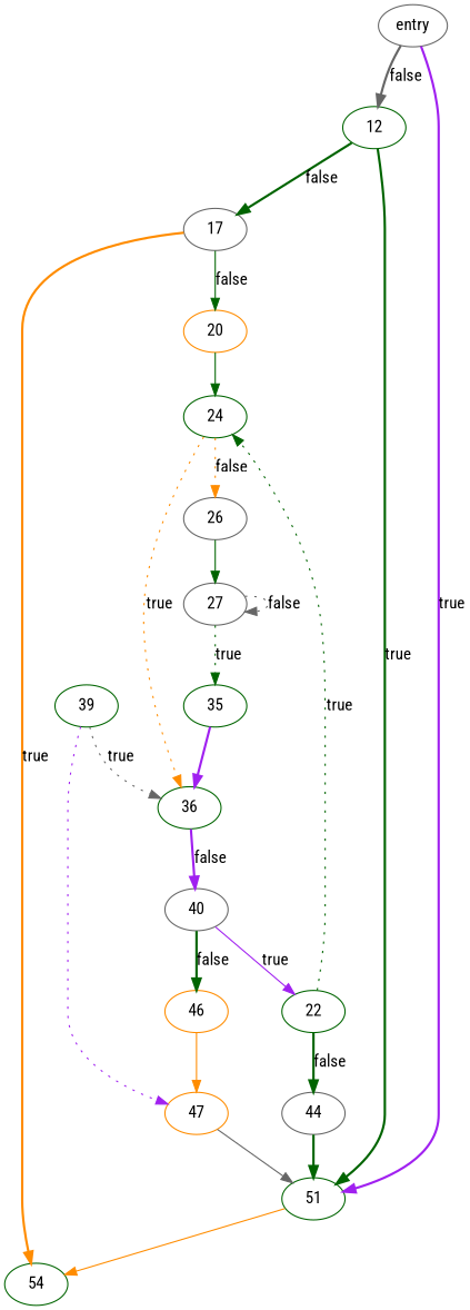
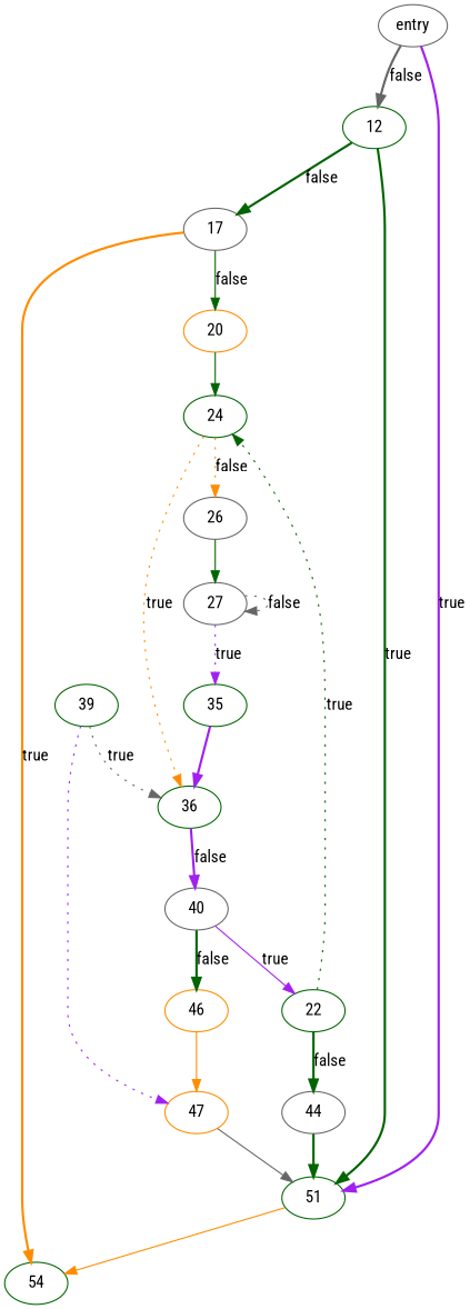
  digraph {
    fontname="Roboto Condensed"
    node [color=darkgreen fontname="Roboto Condensed"]
    edge [color=darkgreen fontname="Roboto Condensed" style=bold]
    n1 [color=gray40 label=entry]
    12
    51
    17 [color=gray40]
    54
    20 [color=darkorange]
    24
    26 [color=gray40]
    36
    22
    44 [color=gray40]
    27 [color=gray40]
    40 [color=gray40]
    35
    39
    47 [color=darkorange]
    46 [color=darkorange]
    n1 -> 12 [color=gray40 label=false]
    n1 -> 51 [color=purple label=true]
    12 -> 51 [label=true]
    12 -> 17 [label=false]
    51 -> 54 [color=darkorange style=solid]
    17 -> 54 [color=darkorange label=true]
    17 -> 20 [label=false style=solid]
    20 -> 24 [style=solid]
    24 -> 26 [color=darkorange label=false style=dotted]
    24 -> 36 [color=darkorange label=true style=dotted]
    26 -> 27 [style=solid]
    36 -> 40 [color=purple label=false]
    22 -> 24 [label=true style=dotted]
    22 -> 44 [label=false]
    44 -> 51
    27 -> 27 [color=gray40 label=false style=dotted]
-   27 -> 35 [label=true style=dotted]
+   27 -> 35 [color=purple label=true style=dotted]
    40 -> 22 [color=purple label=true style=solid]
    40 -> 46 [label=false]
    35 -> 36 [color=purple]
    39 -> 36 [color=gray40 label=true style=dotted]
    39 -> 47 [color=purple style=dotted]
    47 -> 51 [color=gray40 style=solid]
    46 -> 47 [color=darkorange style=solid]
  }
